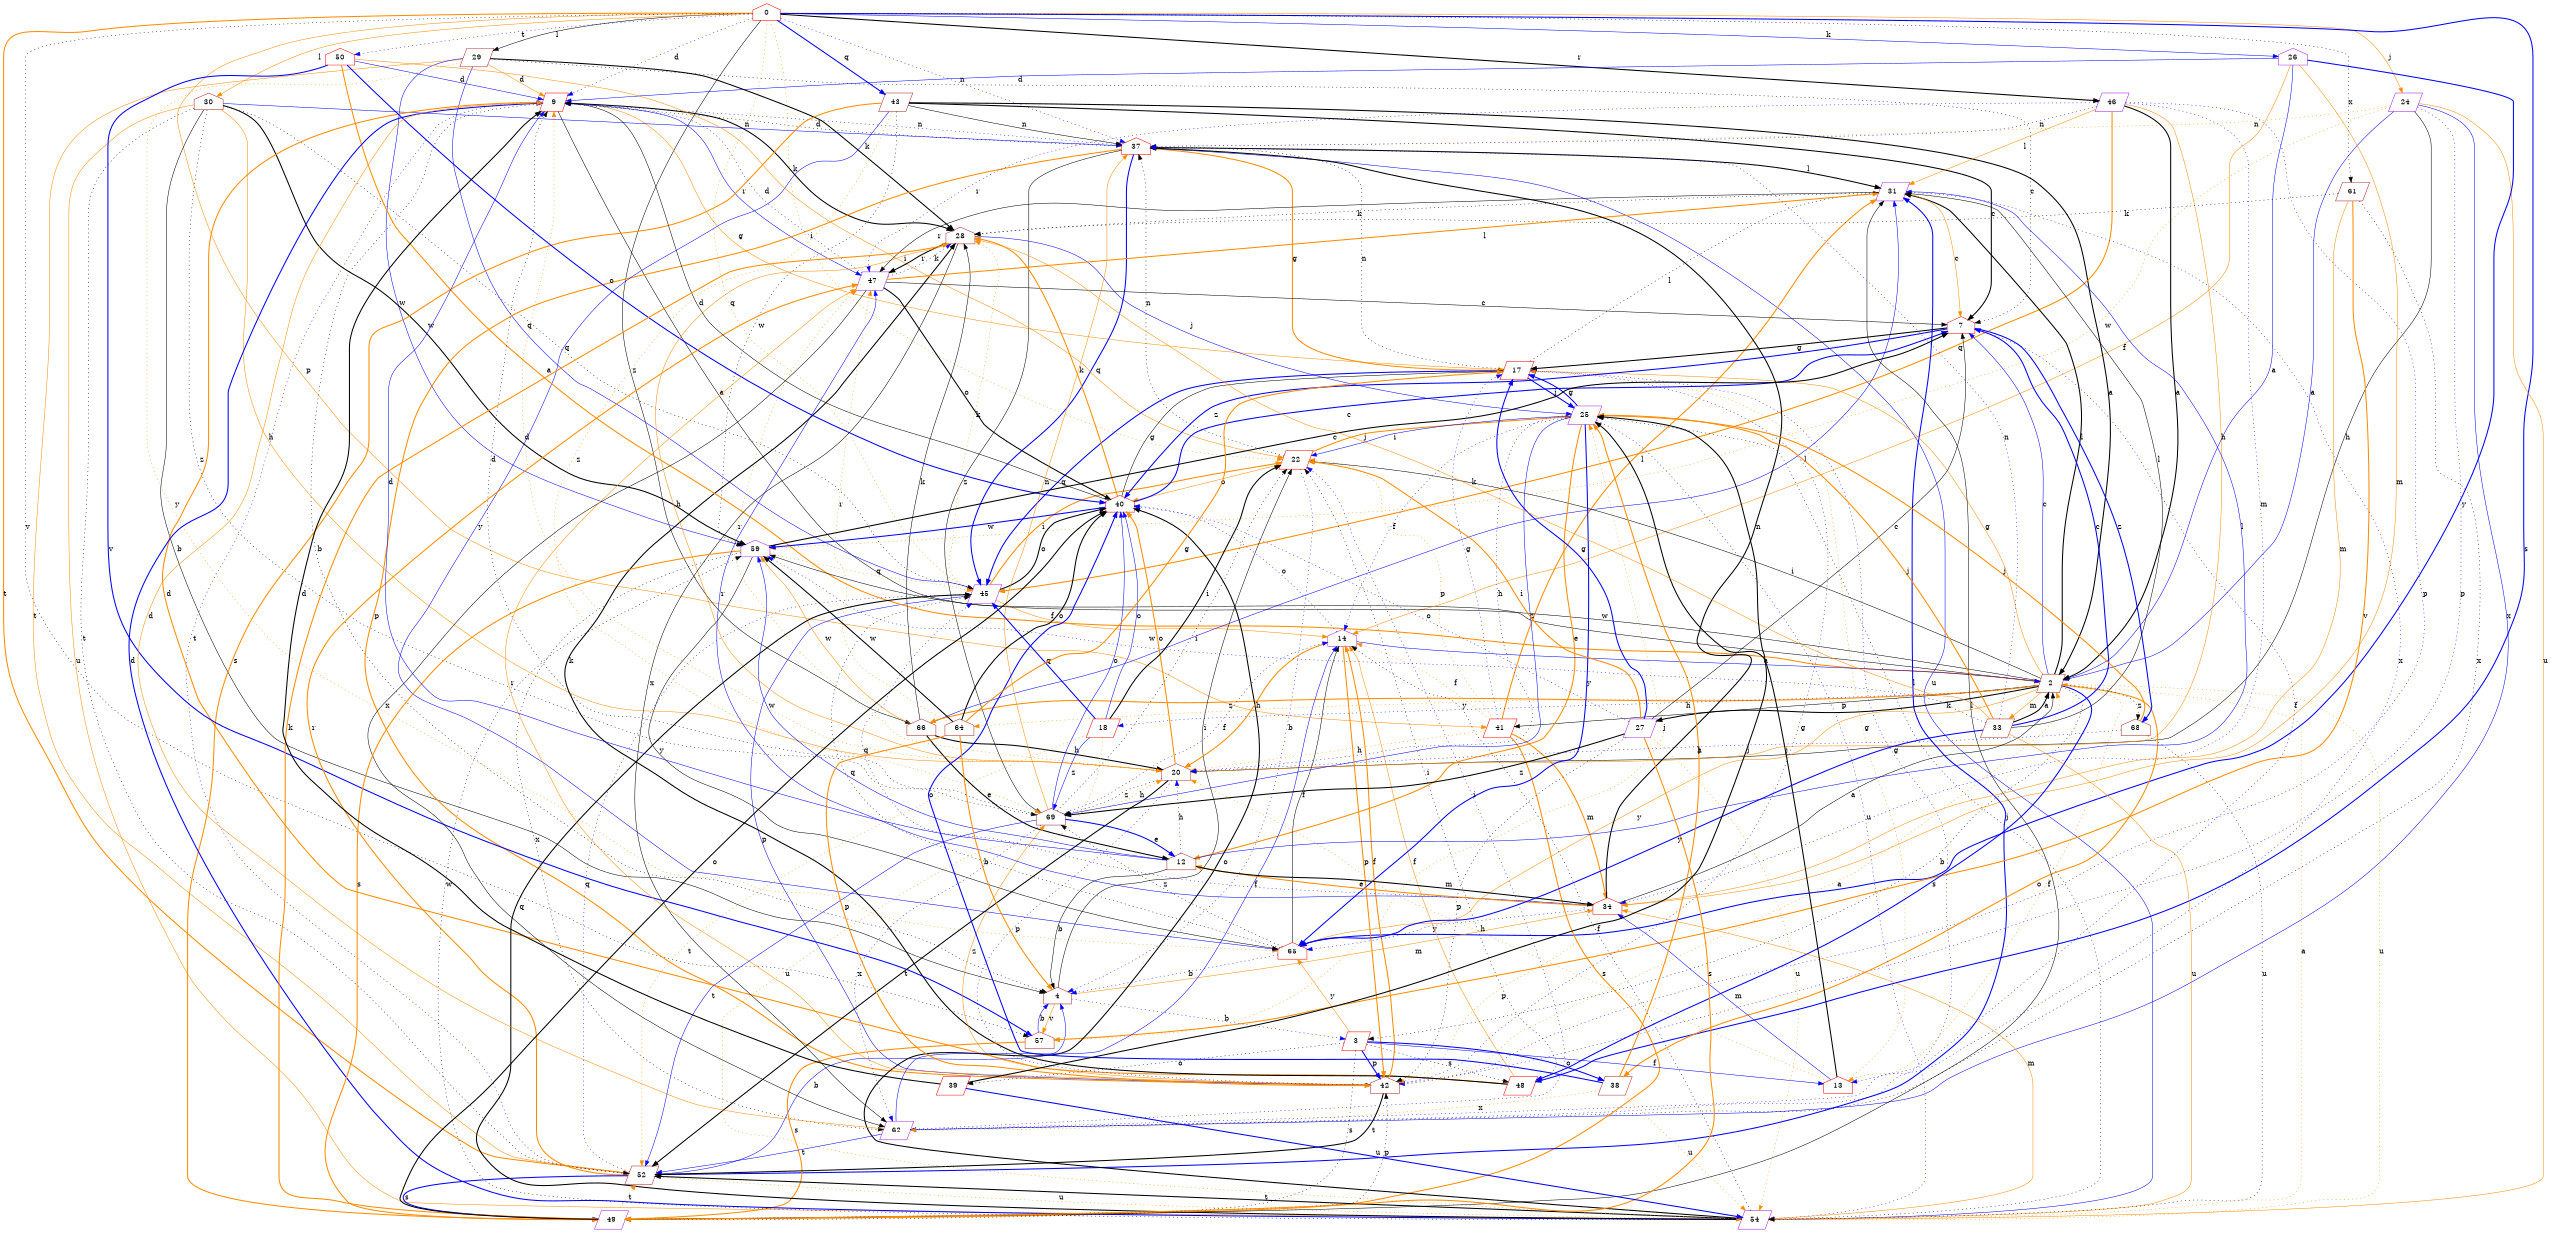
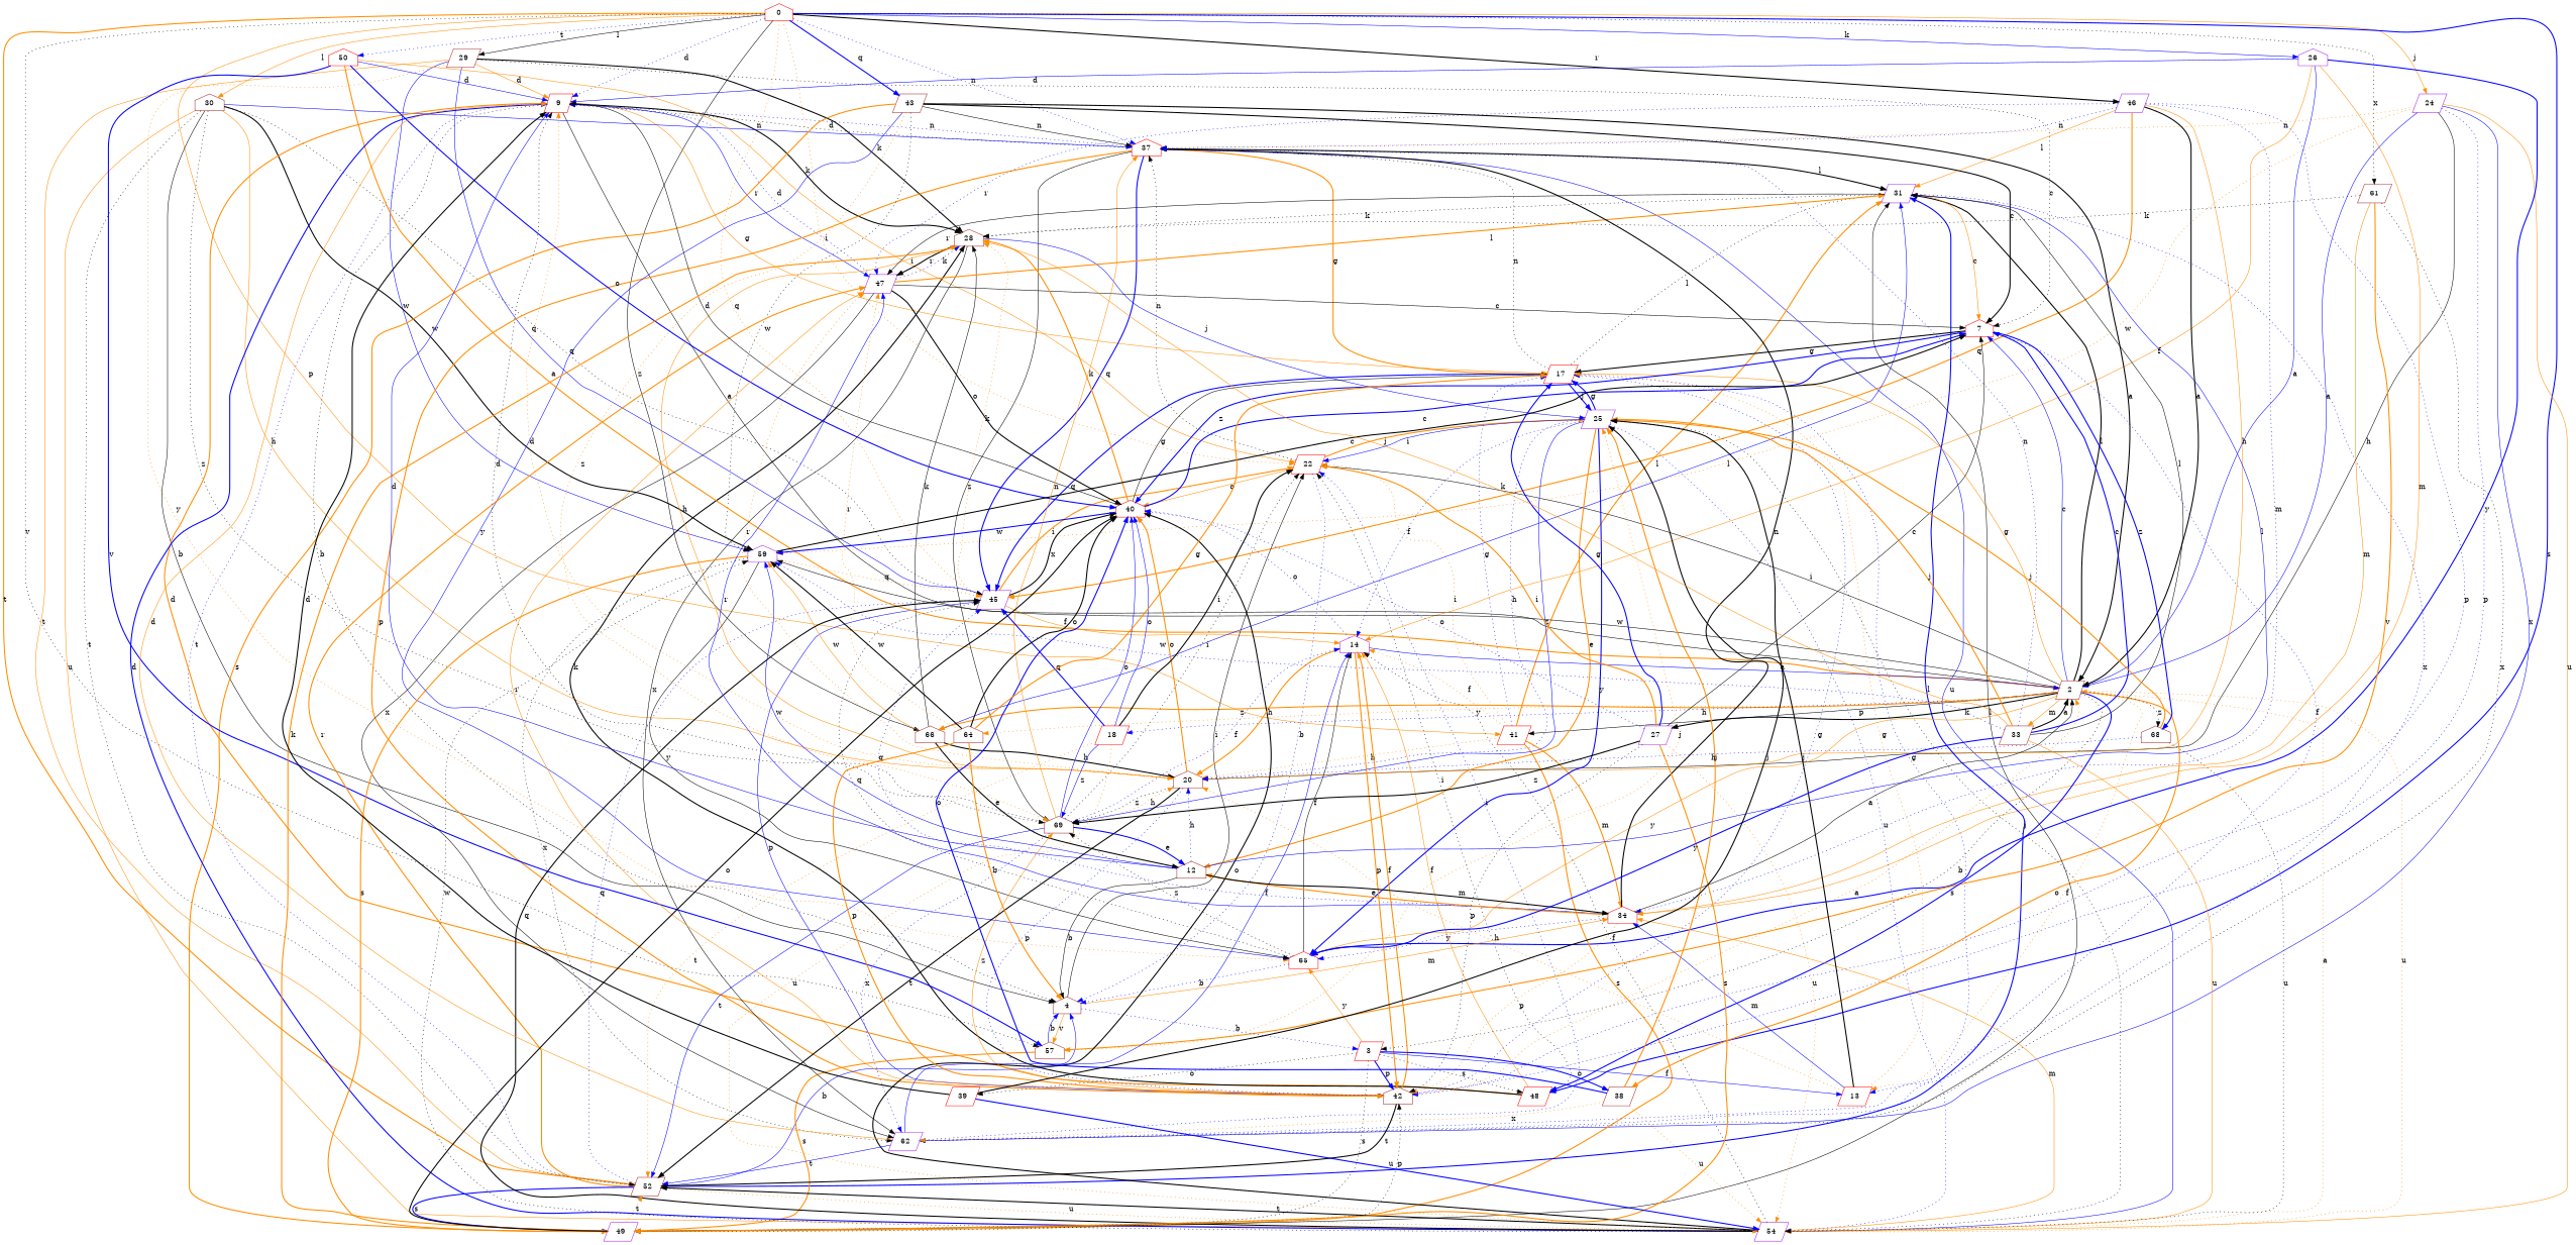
  strict digraph {
    node [color=brown shape=parallelogram]
    edge [color=darkorange style=dotted]
    0 [color=red shape=house]
    9 [color=red]
    22 [color=red]
    24 [color=purple]
    26 [color=purple shape=house]
    29
    30 [shape=house]
    37 [color=red shape=house]
    41 [color=red]
    43
    45 [color=purple]
    46 [color=purple]
    48 [color=red]
    50 [color=red shape=house]
    52
    57 [shape=house]
    61
    66 [shape=house]
    2
    17 [color=red]
    4 [shape=house]
    28 [shape=house]
    47 [color=purple]
    40 [color=red shape=house]
    25 [color=purple]
    54 [color=purple]
    59 [color=purple shape=house]
    42 [shape=house]
    20 [shape=house]
    62 [color=purple]
    65 [color=red shape=house]
    34 [color=red shape=house]
    14 [color=purple shape=house]
    7 [color=red shape=house]
    69 [shape=house]
    31 [color=purple]
    49 [color=purple]
    12 [shape=house]
    3 [color=red]
-   13 [color=red shape=house]
+   13 [color=red]
    18 [color=red]
    27 [color=purple]
    33
    38
    64 [shape=house]
    68 [shape=house]
    39 [color=red]
    0 -> 9 [color=blue label=d]
    0 -> 22 [label=i]
    0 -> 24 [label=j style=solid]
    0 -> 26 [color=blue label=k style=solid]
    0 -> 29 [color=black label=l style=solid]
    0 -> 30 [label=l style=solid]
    0 -> 37 [color=blue label=n]
    0 -> 41 [label=p style=solid]
    0 -> 43 [color=blue label=q style=bold]
    0 -> 45 [label=q]
    0 -> 46 [color=black label=r style=bold]
    0 -> 48 [color=blue label=s style=bold]
    0 -> 50 [color=blue label=t]
    0 -> 52 [label=t style=bold]
    0 -> 57 [color=black label=v]
    0 -> 61 [color=black label=x]
    0 -> 66 [color=black label=z style=solid]
    9 -> 37 [color=blue label=n]
    9 -> 52 [color=blue label=t]
    9 -> 2 [color=black label=a style=solid]
    9 -> 17 [label=g style=solid]
    9 -> 4 [color=black label=b]
    9 -> 28 [color=black label=k style=bold]
    9 -> 47 [color=blue label=r style=solid]
    22 -> 37 [color=black label=n]
    22 -> 4 [color=blue label=b]
    22 -> 40 [label=o style=solid]
    22 -> 25 [label=j style=bold]
    24 -> 37 [label=n]
    24 -> 2 [color=blue label=a style=solid]
    24 -> 54 [label=u style=solid]
    24 -> 59 [label=w]
    24 -> 42 [color=blue label=p]
    24 -> 20 [color=black label=h style=solid]
    24 -> 62 [color=blue label=x style=solid]
    26 -> 9 [color=blue label=d style=solid]
    26 -> 2 [color=blue label=a style=solid]
    26 -> 65 [color=blue label=y style=bold]
    26 -> 34 [label=m style=solid]
    26 -> 14 [label=f style=solid]
    29 -> 9 [label=d style=solid]
    29 -> 45 [color=blue label=q style=solid]
    29 -> 52 [label=t style=solid]
    29 -> 28 [color=black label=k style=bold]
    29 -> 59 [color=blue label=w style=solid]
    29 -> 65 [label=y]
    29 -> 7 [color=black label=c]
    30 -> 37 [color=blue label=n style=solid]
    30 -> 45 [color=black label=q]
    30 -> 52 [color=black label=t]
    30 -> 4 [color=black label=b style=solid]
    30 -> 54 [label=u style=solid]
    30 -> 59 [color=black label=w style=bold]
    30 -> 20 [label=h style=solid]
    30 -> 69 [color=black label=z]
    37 -> 9 [color=black label=d]
    37 -> 45 [color=blue label=q style=bold]
    37 -> 17 [label=g style=bold]
    37 -> 54 [color=blue label=u style=solid]
    37 -> 42 [label=p style=bold]
    37 -> 69 [color=black label=z style=solid]
    37 -> 31 [color=black label=l style=bold]
-   41 -> 22 [label=p]
+   41 -> 22 [label=i]
    41 -> 17 [color=blue label=g]
    41 -> 20 [label=h]
    41 -> 34 [label=m style=bold]
    41 -> 14 [label=f]
    41 -> 31 [label=l style=bold]
    41 -> 49 [label=s style=bold]
    43 -> 37 [color=black label=n style=solid]
    43 -> 2 [color=black label=a style=bold]
    43 -> 59 [color=black label=w]
    43 -> 65 [color=blue label=y style=solid]
    43 -> 7 [color=black label=c style=bold]
    43 -> 69 [label=z]
    43 -> 49 [label=s style=bold]
    45 -> 22 [label=i style=bold]
    45 -> 28 [label=k]
-   45 -> 40 [color=black label=o style=bold]
+   45 -> 40 [color=black label=x style=bold]
    45 -> 42 [color=blue label=p style=solid]
    45 -> 14 [label=f style=solid]
    46 -> 37 [color=blue label=n]
    46 -> 45 [label=q style=bold]
    46 -> 2 [color=black label=a style=bold]
    46 -> 47 [color=blue label=r]
    46 -> 42 [color=blue label=p]
    46 -> 20 [label=h style=solid]
    46 -> 34 [color=blue label=m]
    46 -> 31 [label=l style=solid]
    48 -> 9 [label=d style=bold]
    48 -> 22 [color=black label=i]
    48 -> 28 [color=black label=k style=bold]
    48 -> 14 [label=f style=solid]
    50 -> 9 [color=blue label=d style=solid]
    50 -> 22 [label=i style=solid]
    50 -> 57 [color=blue label=v style=bold]
    50 -> 2 [label=a style=bold]
    50 -> 40 [color=blue label=o style=bold]
    52 -> 45 [color=blue label=q]
    52 -> 4 [color=blue label=b style=solid]
    52 -> 47 [label=r style=bold]
    52 -> 54 [label=u]
    52 -> 31 [color=blue label=l style=bold]
    52 -> 49 [color=blue label=s style=bold]
    57 -> 4 [color=blue label=b style=solid]
    57 -> 25 [label=j]
    57 -> 49 [label=s style=bold]
    61 -> 57 [label=v style=bold]
    61 -> 28 [color=black label=k]
    61 -> 62 [color=black label=x]
    61 -> 34 [label=m style=solid]
    66 -> 28 [color=black label=k style=solid]
    66 -> 59 [label=w style=solid]
    66 -> 20 [color=black label=h style=bold]
    66 -> 31 [color=blue label=l style=solid]
    66 -> 12 [color=black label=e style=bold]
    2 -> 22 [color=black label=i style=solid]
    2 -> 41 [color=black label=p style=solid]
    2 -> 48 [color=blue label=s style=bold]
    2 -> 66 [label=z style=bold]
    2 -> 17 [label=g style=solid]
    2 -> 54 [label=u]
    2 -> 59 [color=black label=w style=solid]
    2 -> 65 [label=y style=solid]
    2 -> 7 [color=blue label=c style=solid]
    2 -> 31 [color=black label=l style=bold]
    2 -> 3 [color=black label=b]
    2 -> 13 [label=f]
    2 -> 18 [color=blue label=h]
    2 -> 27 [color=black label=k style=bold]
    2 -> 33 [label=m style=solid]
    2 -> 38 [label=o style=bold]
    2 -> 64 [label=y]
    2 -> 68 [color=black label=z]
    17 -> 37 [color=black label=n]
    17 -> 45 [color=blue label=q style=bold]
    17 -> 25 [color=blue label=j style=bold]
    17 -> 31 [color=black label=l]
    4 -> 22 [color=black label=i style=solid]
    4 -> 57 [label=v style=solid]
    4 -> 34 [label=m style=solid]
    4 -> 3 [color=blue label=b]
    28 -> 47 [color=black label=r style=bold]
    28 -> 25 [color=blue label=j style=solid]
    28 -> 20 [label=h style=solid]
    28 -> 62 [color=black label=x style=solid]
    47 -> 9 [color=blue label=d]
    47 -> 28 [color=blue label=k]
    47 -> 40 [color=black label=o style=bold]
    47 -> 62 [color=black label=x style=solid]
    47 -> 7 [color=black label=c style=solid]
    47 -> 31 [label=l style=bold]
    40 -> 9 [color=black label=d style=solid]
    40 -> 17 [color=black label=g style=solid]
    40 -> 28 [label=k style=bold]
    40 -> 59 [color=blue label=w style=bold]
    40 -> 7 [color=blue label=c style=bold]
    25 -> 22 [color=blue label=i style=solid]
    25 -> 17 [color=blue label=g style=bold]
    25 -> 54 [color=blue label=u]
    25 -> 20 [color=blue label=h]
    25 -> 65 [color=blue label=y style=bold]
    25 -> 14 [color=blue label=f]
    25 -> 69 [color=blue label=z style=solid]
    25 -> 12 [label=e style=bold]
    54 -> 9 [color=blue label=d style=bold]
    54 -> 45 [color=black label=q style=bold]
    54 -> 52 [color=black label=t style=bold]
    54 -> 2 [label=a]
    54 -> 40 [color=black label=o style=bold]
    54 -> 25 [color=black label=j]
    54 -> 59 [color=black label=w]
    54 -> 34 [label=m style=solid]
    54 -> 14 [color=black label=f]
    59 -> 45 [label=q]
    59 -> 62 [color=black label=x]
    59 -> 65 [color=black label=y style=solid]
    59 -> 7 [color=black label=c style=bold]
    59 -> 49 [label=s style=bold]
    42 -> 52 [color=black label=t style=bold]
    42 -> 2 [label=a]
    42 -> 17 [color=blue label=g]
    42 -> 47 [label=r style=solid]
    42 -> 14 [label=f style=bold]
    42 -> 69 [label=z style=solid]
    20 -> 9 [label=d]
    20 -> 52 [color=black label=t style=bold]
    20 -> 47 [label=r]
    20 -> 40 [label=o style=bold]
    20 -> 42 [color=blue label=p]
    20 -> 69 [color=black label=z]
    62 -> 9 [label=d style=solid]
    62 -> 22 [color=blue label=i]
    62 -> 52 [color=blue label=t style=solid]
    62 -> 17 [color=blue label=g]
    62 -> 14 [color=blue label=f style=solid]
    65 -> 45 [color=black label=q]
    65 -> 4 [color=blue label=b]
    65 -> 14 [color=black label=f style=solid]
    65 -> 69 [color=black label=z]
    34 -> 37 [color=black label=n style=bold]
    34 -> 45 [color=blue label=q]
    34 -> 2 [color=black label=a style=solid]
    34 -> 47 [color=blue label=r style=solid]
    34 -> 42 [label=p]
    34 -> 65 [color=blue label=y]
    34 -> 12 [label=e style=bold]
    14 -> 2 [color=blue label=a style=solid]
    14 -> 40 [color=blue label=o]
    14 -> 42 [label=p style=bold]
    14 -> 20 [label=h style=bold]
    7 -> 17 [color=black label=g style=bold]
    7 -> 40 [color=blue label=z style=bold]
    7 -> 13 [color=blue label=f]
    7 -> 68 [color=blue label=z style=bold]
    69 -> 9 [color=black label=d]
    69 -> 22 [color=black label=i]
    69 -> 37 [label=n style=solid]
    69 -> 52 [color=blue label=t style=solid]
    69 -> 40 [color=blue label=o style=solid]
    69 -> 20 [label=h]
    69 -> 62 [color=blue label=x]
    69 -> 14 [color=blue label=f]
    69 -> 12 [color=blue label=e style=bold]
    31 -> 28 [color=black label=k]
    31 -> 47 [color=black label=r style=solid]
    31 -> 62 [color=blue label=x]
    31 -> 7 [label=c style=solid]
    49 -> 52 [label=t]
    49 -> 28 [label=k style=bold]
    49 -> 40 [color=black label=o style=bold]
    49 -> 42 [color=black label=p]
    49 -> 31 [color=black label=l style=solid]
    12 -> 9 [color=blue label=d style=solid]
    12 -> 4 [color=black label=b style=solid]
    12 -> 59 [color=blue label=w style=solid]
    12 -> 20 [color=blue label=h]
    12 -> 34 [color=black label=m style=bold]
    12 -> 31 [color=blue label=l style=solid]
    3 -> 48 [color=black label=s]
    3 -> 42 [color=blue label=p style=bold]
    3 -> 65 [label=y style=solid]
    3 -> 49 [color=black label=s]
    3 -> 13 [color=blue label=f style=solid]
    3 -> 38 [color=blue label=o style=bold]
    3 -> 39 [color=black label=o]
    13 -> 17 [label=g]
    13 -> 25 [color=black label=j style=bold]
    13 -> 20 [label=h]
    13 -> 34 [color=blue label=m style=solid]
    18 -> 22 [color=black label=i style=bold]
    18 -> 45 [color=blue label=q style=bold]
    18 -> 52 [label=t]
    18 -> 40 [color=blue label=o style=solid]
    18 -> 54 [label=u]
    18 -> 69 [color=blue label=z style=solid]
    27 -> 22 [label=i style=bold]
    27 -> 17 [color=blue label=g style=bold]
    27 -> 40 [color=blue label=o]
    27 -> 54 [label=u]
    27 -> 42 [color=black label=p]
    27 -> 7 [color=black label=c style=solid]
    27 -> 69 [color=black label=z style=bold]
    27 -> 49 [label=s style=bold]
    33 -> 37 [color=blue label=n]
    33 -> 2 [color=black label=a style=bold]
    33 -> 28 [label=k style=solid]
    33 -> 25 [label=j style=bold]
    33 -> 54 [label=u style=solid]
    33 -> 59 [color=blue label=w]
    33 -> 65 [color=blue label=y style=bold]
    33 -> 7 [color=blue label=c style=bold]
    33 -> 31 [color=black label=l style=solid]
    38 -> 40 [color=blue label=o style=bold]
    38 -> 25 [label=j style=bold]
    38 -> 54 [label=u]
    38 -> 62 [label=x]
    64 -> 17 [label=g style=bold]
    64 -> 4 [label=b style=bold]
    64 -> 47 [label=r]
    64 -> 40 [color=black label=o style=bold]
    64 -> 59 [color=black label=w style=bold]
    64 -> 42 [label=p style=bold]
    68 -> 25 [label=j style=bold]
    68 -> 54 [color=black label=u]
    68 -> 20 [color=blue label=h]
    39 -> 9 [color=black label=d style=bold]
    39 -> 25 [color=black label=j style=bold]
    39 -> 54 [color=blue label=u style=bold]
  }
